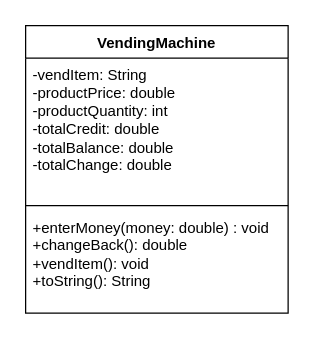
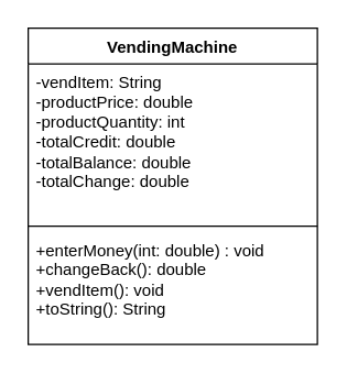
  <mxCell id="0" />
  <mxCell id="1" parent="0" />
  <mxCell id="2" value="VendingMachine" style="swimlane;fontStyle=1;align=center;verticalAlign=top;childLayout=stackLayout;horizontal=1;startSize=26;horizontalStack=0;resizeParent=1;resizeParentMax=0;resizeLast=0;collapsible=1;marginBottom=0;whiteSpace=wrap;html=1;" parent="1" vertex="1"><mxGeometry x="20" y="20" width="210" height="230" as="geometry" /></mxCell>
  <mxCell id="3" value="-vendItem: String&lt;br&gt;-productPrice: double&lt;br&gt;-productQuantity: int&lt;br&gt;-totalCredit: double&lt;br&gt;-totalBalance: double&lt;br&gt;-totalChange: double&lt;br&gt;" style="text;strokeColor=none;fillColor=none;align=left;verticalAlign=top;spacingLeft=4;spacingRight=4;overflow=hidden;rotatable=0;points=[[0,0.5],[1,0.5]];portConstraint=eastwest;whiteSpace=wrap;html=1;" parent="2" vertex="1"><mxGeometry y="26" width="210" height="114" as="geometry" /></mxCell>
  <mxCell id="4" value="" style="line;strokeWidth=1;fillColor=none;align=left;verticalAlign=middle;spacingTop=-1;spacingLeft=3;spacingRight=3;rotatable=0;labelPosition=right;points=[];portConstraint=eastwest;strokeColor=inherit;" parent="2" vertex="1"><mxGeometry y="140" width="210" height="8" as="geometry" /></mxCell>
- <mxCell id="5" value="+enterMoney(money: double) : void&lt;br&gt;+changeBack(): double&lt;br&gt;+vendItem(): void&lt;br&gt;+toString(): String" style="text;strokeColor=none;fillColor=none;align=left;verticalAlign=top;spacingLeft=4;spacingRight=4;overflow=hidden;rotatable=0;points=[[0,0.5],[1,0.5]];portConstraint=eastwest;whiteSpace=wrap;html=1;" parent="2" vertex="1"><mxGeometry y="148" width="210" height="82" as="geometry" /></mxCell>
+ <mxCell id="5" value="+enterMoney(int: double) : void&lt;br&gt;+changeBack(): double&lt;br&gt;+vendItem(): void&lt;br&gt;+toString(): String" style="text;strokeColor=none;fillColor=none;align=left;verticalAlign=top;spacingLeft=4;spacingRight=4;overflow=hidden;rotatable=0;points=[[0,0.5],[1,0.5]];portConstraint=eastwest;whiteSpace=wrap;html=1;" parent="2" vertex="1"><mxGeometry y="148" width="210" height="82" as="geometry" /></mxCell>
